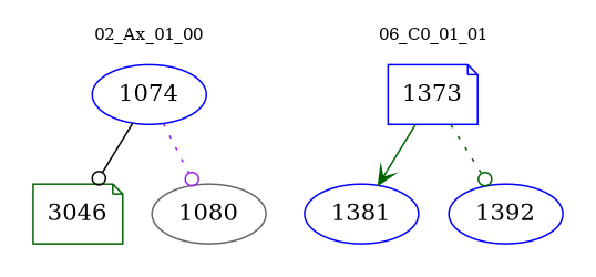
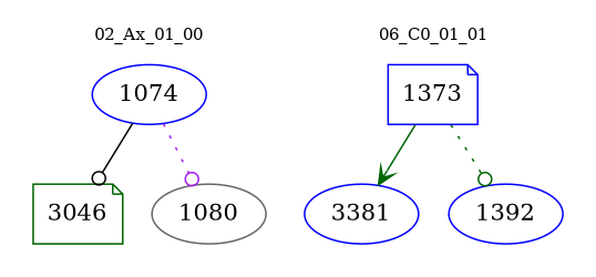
  digraph {
    node [color=blue shape=ellipse]
    edge [arrowhead=odot color=darkgreen style=solid]
    n1 [label=1074]
    n2 [color=darkgreen label=3046 shape=note]
    n3 [color=gray40 label=1080]
    n4 [label=1373 shape=note]
-   n5 [label=1381]
+   n5 [label=3381]
    n6 [label=1392]
    subgraph cluster_1 {
      color=white
      fontsize=10
      label="02_Ax_01_00"
      n1
      n2
      n3
    }
    subgraph cluster_2 {
      color=white
      fontsize=10
      label="06_C0_01_01"
      n4
      n5
      n6
    }
    n1 -> n2 [color=black]
    n1 -> n3 [color=purple style=dotted]
    n4 -> n5 [arrowhead=vee]
    n4 -> n6 [style=dotted]
  }
